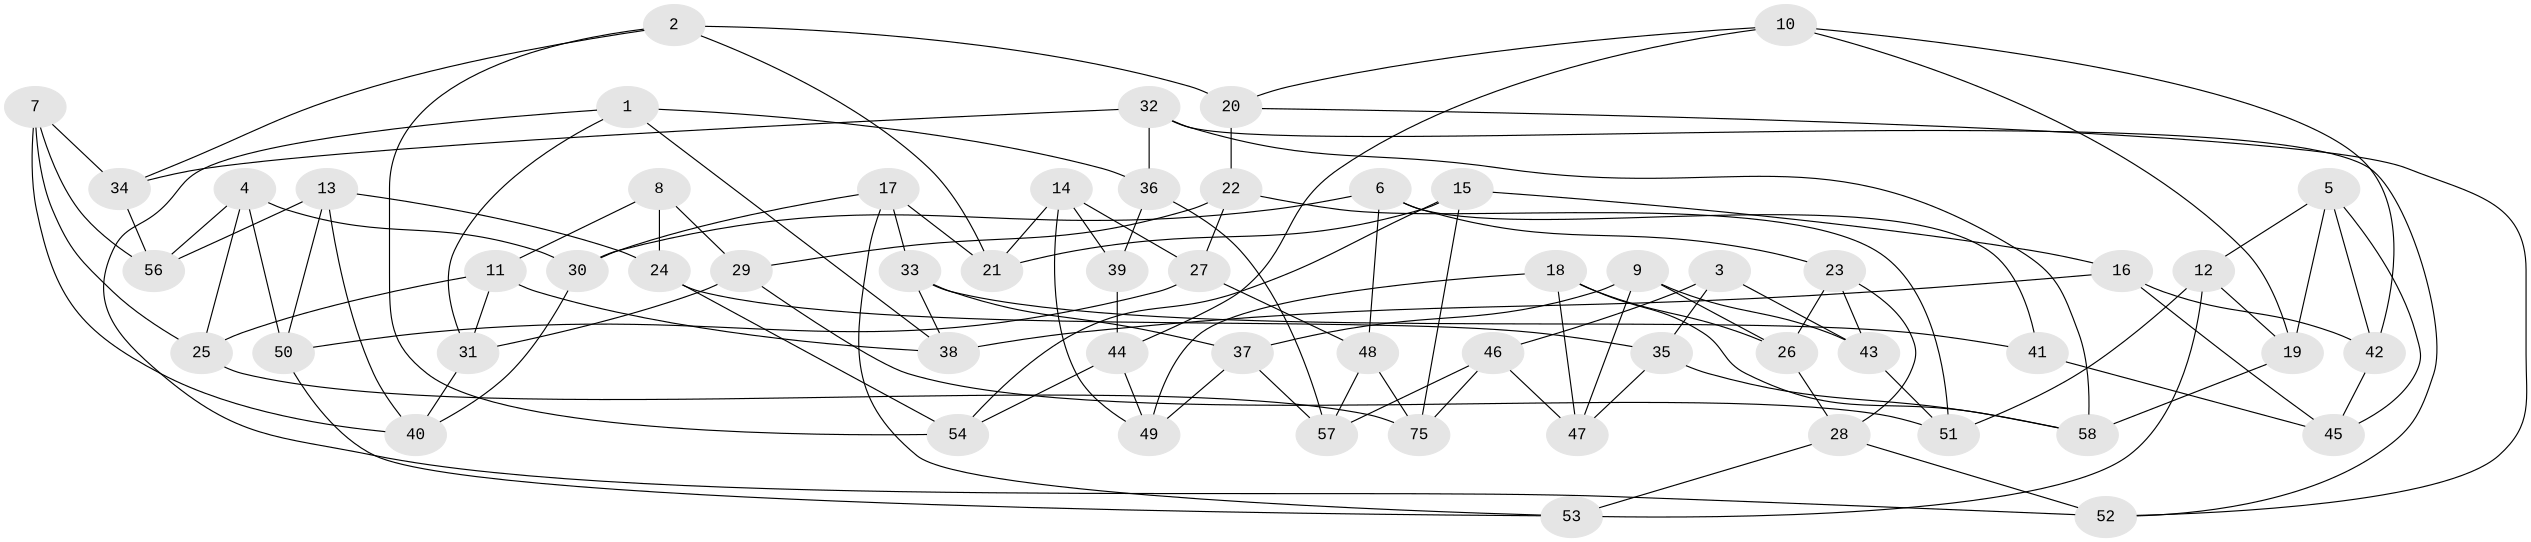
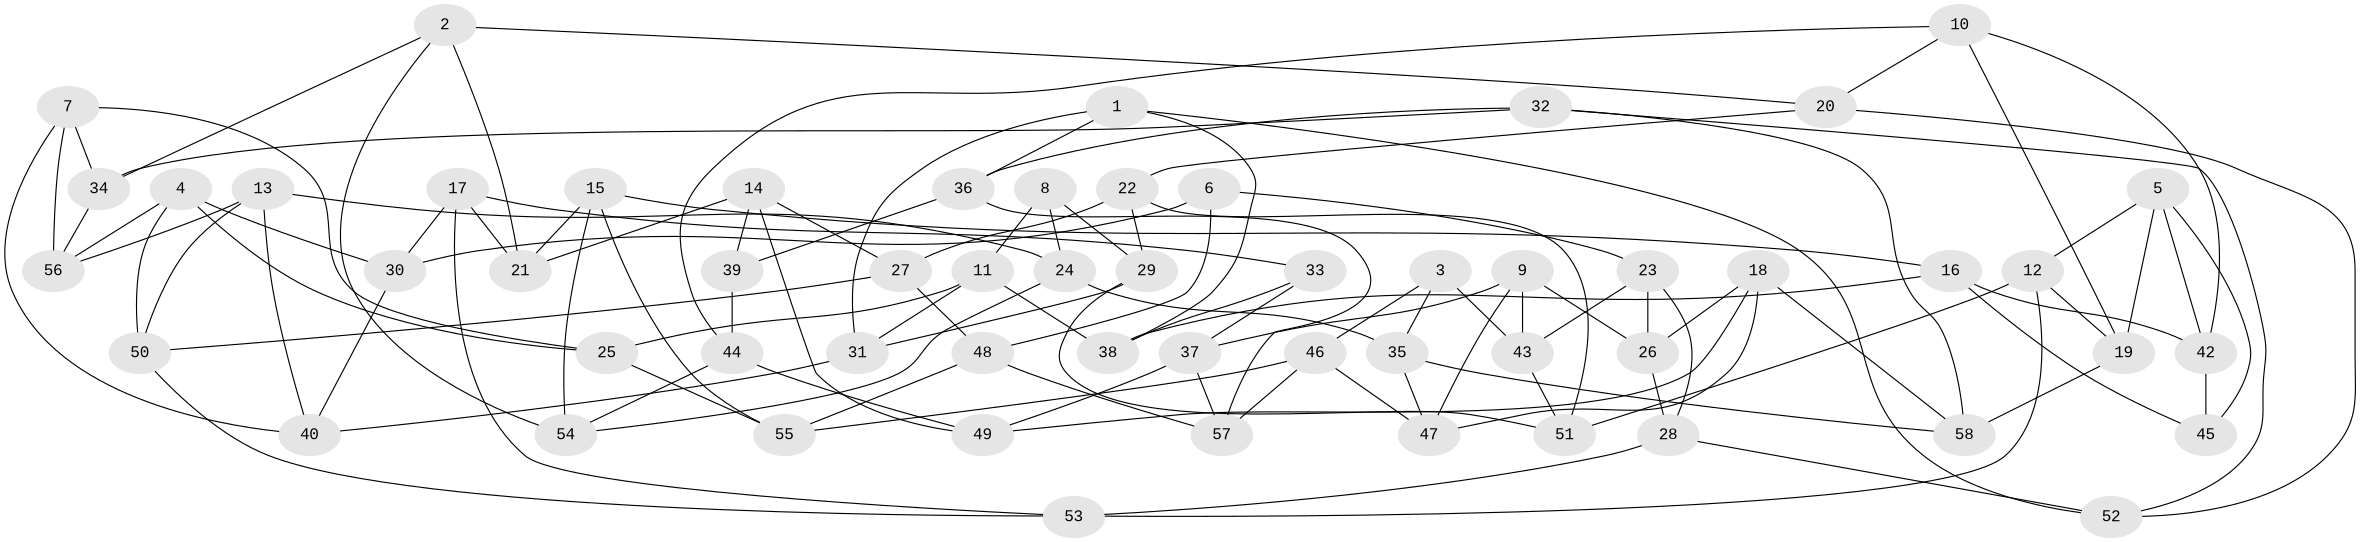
  graph {
    fontname="Liberation Mono"
    node [color=gray90 fontname="Liberation Mono" style=filled]
    edge [fontname="Liberation Mono"]
    1
    31
    36
    38
    52
    40
    39
    57
    2
    20
    21
    34
    54
    22
    56
    3
    35
    43
    46
    47
    58
    44
    51
-   55 [label=75]
+   55
    4
    25
    30
    50
    53
    5
    12
    19
    42
    45
    6
    23
-   41
    48
    26
    28
    7
    8
    11
    24
    29
    9
    37
    49
    10
    13
    14
    27
    15
    16
    17
    33
    18
    32
    1 -- 31
    1 -- 36
    1 -- 38
    1 -- 52
    31 -- 40
    36 -- 39
    36 -- 57
    39 -- 44
    2 -- 20
    2 -- 21
    2 -- 34
    2 -- 54
    20 -- 52
    20 -- 22
    34 -- 56
    22 -- 51
    22 -- 29
    22 -- 27
    3 -- 35
    3 -- 43
    3 -- 46
    35 -- 47
    35 -- 58
    43 -- 51
    46 -- 57
    46 -- 47
    46 -- 55
    44 -- 54
    44 -- 49
    4 -- 56
    4 -- 25
    4 -- 30
    4 -- 50
    25 -- 55
    30 -- 40
    50 -- 53
    5 -- 12
    5 -- 19
    5 -- 42
    5 -- 45
    12 -- 51
    12 -- 53
    12 -- 19
    19 -- 58
    42 -- 45
    6 -- 30
    6 -- 23
-   6 -- 41
    6 -- 48
    23 -- 43
    23 -- 26
    23 -- 28
-   41 -- 45
    48 -- 57
    48 -- 55
    26 -- 28
    28 -- 52
    28 -- 53
    7 -- 40
    7 -- 34
    7 -- 56
    7 -- 25
    8 -- 11
    8 -- 24
    8 -- 29
    11 -- 31
    11 -- 38
    11 -- 25
    24 -- 54
    24 -- 35
    29 -- 31
    29 -- 51
    9 -- 43
    9 -- 47
    9 -- 26
    9 -- 37
    37 -- 57
    37 -- 49
    10 -- 20
    10 -- 44
    10 -- 19
    10 -- 42
    13 -- 40
    13 -- 56
    13 -- 50
    13 -- 24
    14 -- 39
    14 -- 21
    14 -- 49
    14 -- 27
    27 -- 50
    27 -- 48
    15 -- 21
    15 -- 54
    15 -- 55
    15 -- 16
    16 -- 38
    16 -- 42
    16 -- 45
    17 -- 21
    17 -- 30
    17 -- 53
    17 -- 33
    33 -- 38
-   33 -- 41
    33 -- 37
    18 -- 47
    18 -- 58
    18 -- 26
    18 -- 49
    32 -- 36
    32 -- 52
    32 -- 34
    32 -- 58
  }
